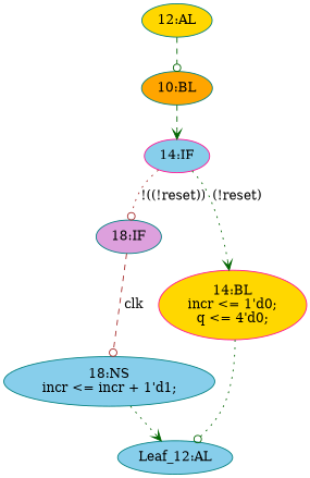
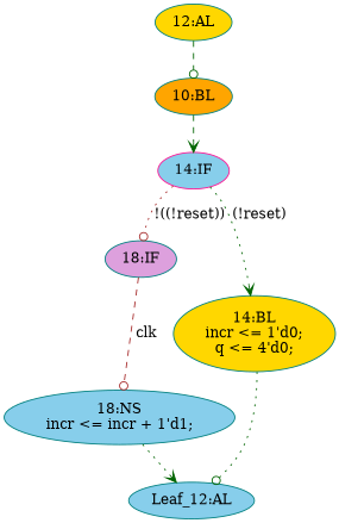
  strict digraph {
    fontname="DejaVu Serif"
    node [color=teal fillcolor=skyblue fontname="DejaVu Serif" statements="[]" style=filled typ=IfStatement]
    edge [arrowhead=odot color=darkgreen cond="[]" fontname="DejaVu Serif" lineno=None style=dotted]
    n1 [ast="<pyverilog.vparser.ast.IfStatement object at 0x7f54d99e8390>" fillcolor=plum label="18:IF"]
    n2 [ast="<pyverilog.vparser.ast.NonblockingSubstitution object at 0x7f54d99e8510>" label="18:NS\nincr <= incr + 1'd1;" statements="[<pyverilog.vparser.ast.NonblockingSubstitution object at 0x7f54d99e8510>]" typ=NonblockingSubstitution]
    n3 [def_var="['q', 'incr']" label="Leaf_12:AL" statements="" typ=""]
-   n4 [ast="<pyverilog.vparser.ast.Block object at 0x7f54d99e89d0>" color=deeppink fillcolor=gold label="14:BL\nincr <= 1'd0;\nq <= 4'd0;" statements="[<pyverilog.vparser.ast.NonblockingSubstitution object at 0x7f54d99e8750>, <pyverilog.vparser.ast.NonblockingSubstitution object at 0x7f54d99e8890>]" typ=Block]
+   n4 [ast="<pyverilog.vparser.ast.Block object at 0x7f54d99e89d0>" fillcolor=gold label="14:BL\nincr <= 1'd0;\nq <= 4'd0;" statements="[<pyverilog.vparser.ast.NonblockingSubstitution object at 0x7f54d99e8750>, <pyverilog.vparser.ast.NonblockingSubstitution object at 0x7f54d99e8890>]" typ=Block]
    n5 [ast="<pyverilog.vparser.ast.Block object at 0x7f54d99e8a50>" fillcolor=orange label="10:BL" typ=Block]
    n6 [ast="<pyverilog.vparser.ast.IfStatement object at 0x7f54d99e8a90>" color=deeppink label="14:IF"]
    n7 [ast="<pyverilog.vparser.ast.Always object at 0x7f54d99e8b50>" clk_sens=True fillcolor=gold label="12:AL" sens="['clk', 'reset']" typ=Always use_var="['reset', 'incr', 'clk']"]
    n1 -> n2 [color=brown cond="['clk']" label=clk lineno=18 style=dashed]
    n2 -> n3 [arrowhead=vee]
    n4 -> n3
    n5 -> n6 [arrowhead=vee style=dashed]
    n6 -> n1 [color=brown cond="['reset']" label="!((!reset))" lineno=14]
    n6 -> n4 [arrowhead=vee cond="['reset']" label="(!reset)" lineno=14]
    n7 -> n5 [style=dashed]
  }
